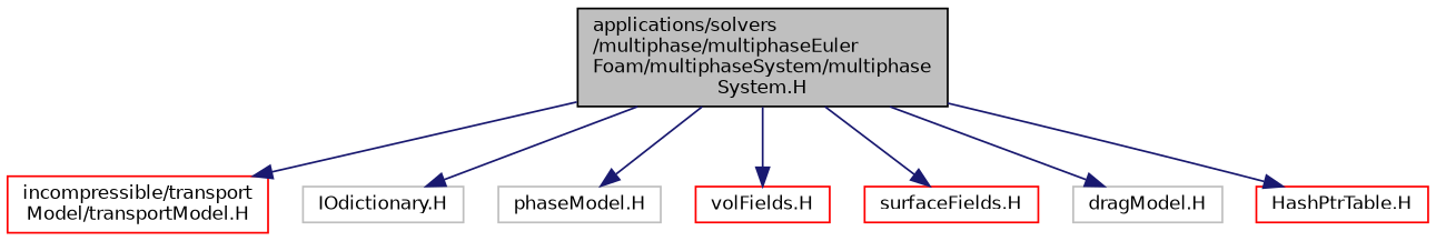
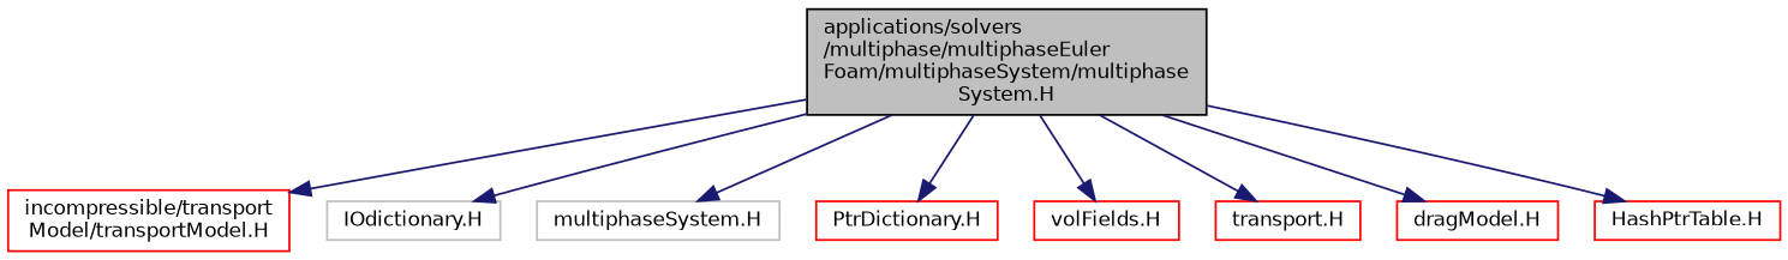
  digraph {
    node [color=red fontname=Helvetica fontsize=10 shape=record]
    edge [color=midnightblue fontname=Helvetica fontsize=10 labelfontname=Helvetica labelfontsize=10 style=solid]
    n1 [color=black fillcolor=grey75 fontcolor=black height=0.2 label="applications/solvers\l/multiphase/multiphaseEuler\lFoam/multiphaseSystem/multiphase\lSystem.H" style=filled width=0.4]
    n2 [height=0.2 label="incompressible/transport\lModel/transportModel.H" width=0.4]
    n3 [color=grey75 height=0.2 label="IOdictionary.H" width=0.4]
-   n4 [color=grey75 height=0.2 label="phaseModel.H" width=0.4]
+   n4 [color=grey75 height=0.2 label="multiphaseSystem.H" width=0.4]
+   n5 [height=0.2 label="PtrDictionary.H" width=0.4]
    n6 [height=0.2 label="volFields.H" width=0.4]
-   n7 [height=0.2 label="surfaceFields.H" width=0.4]
-   n8 [color=grey75 height=0.2 label="dragModel.H" width=0.4]
+   n7 [height=0.2 label="transport.H" width=0.4]
+   n8 [height=0.2 label="dragModel.H" width=0.4]
    n9 [height=0.2 label="HashPtrTable.H" width=0.4]
    n1 -> n2
    n1 -> n3
    n1 -> n4
+   n1 -> n5
    n1 -> n6
    n1 -> n7
    n1 -> n8
    n1 -> n9
  }
